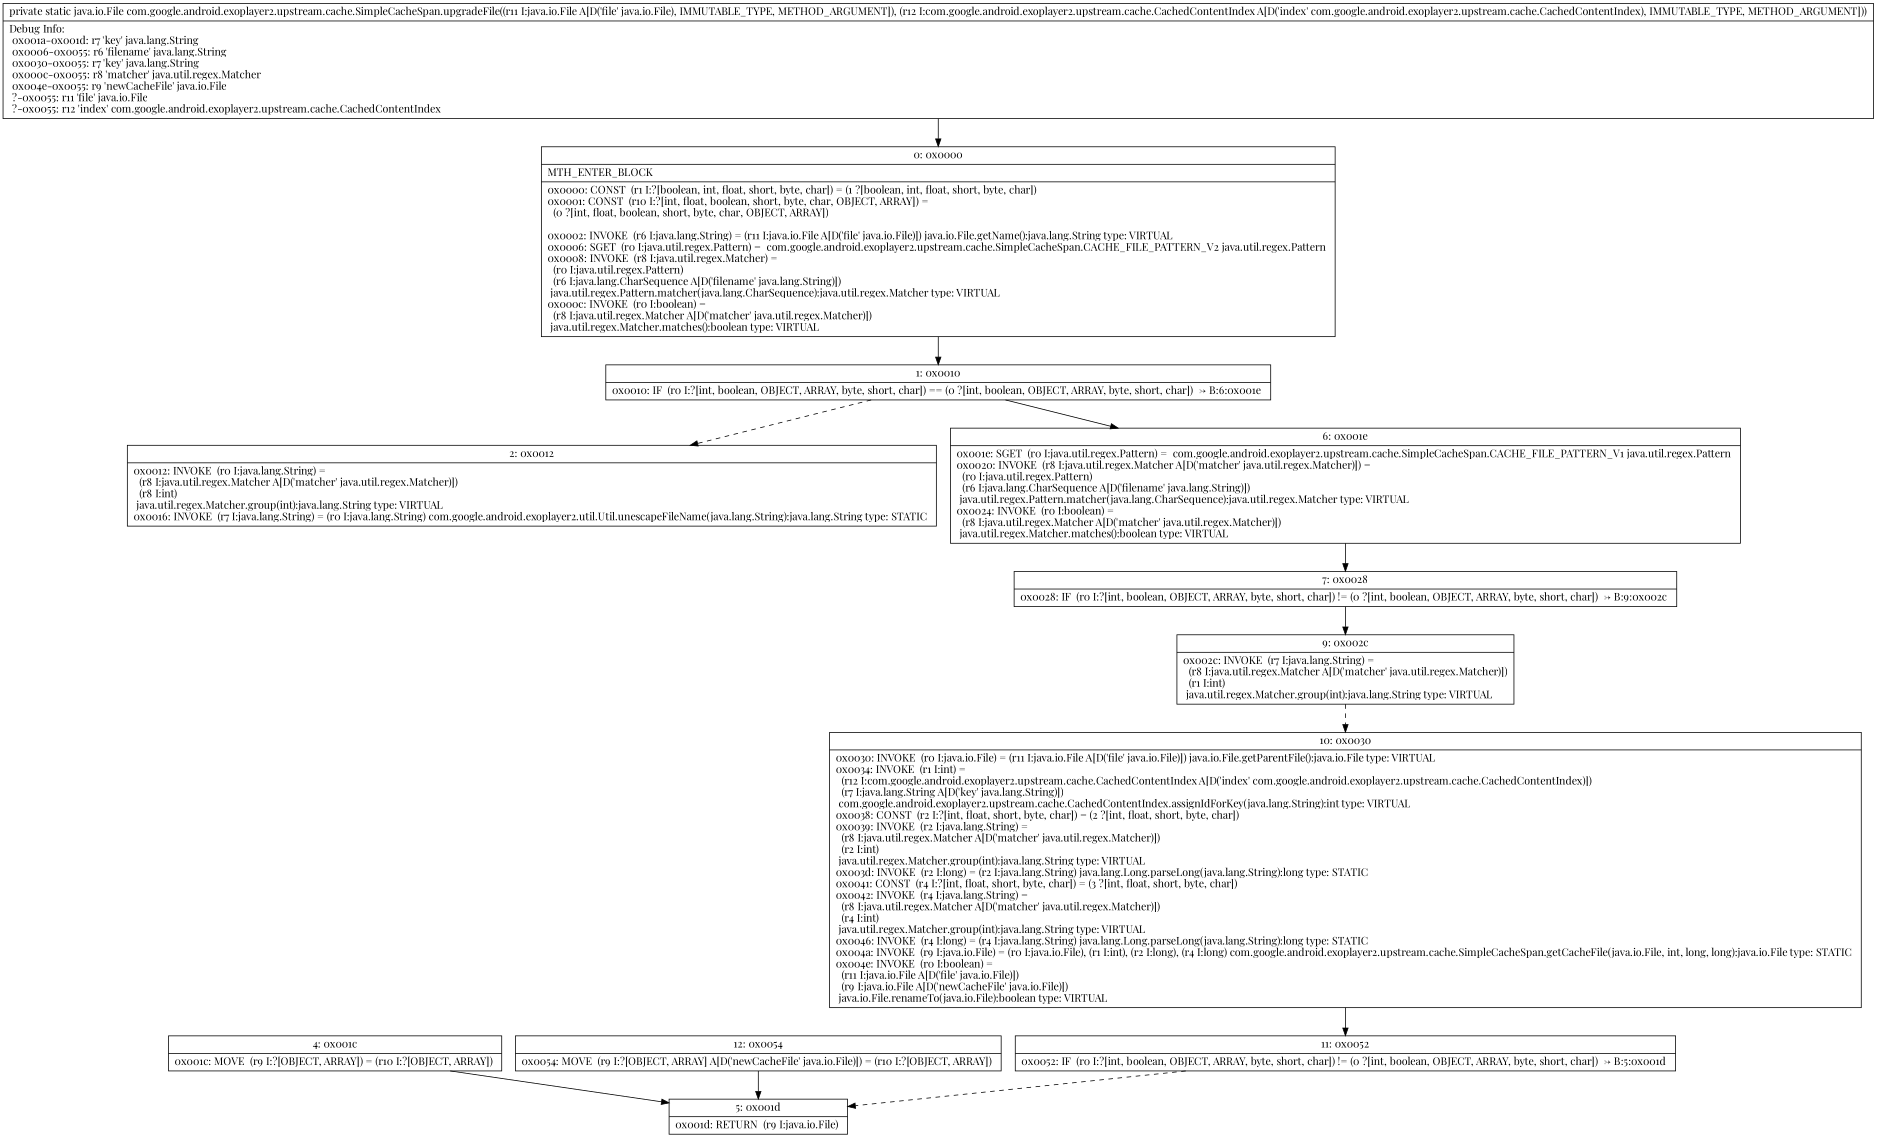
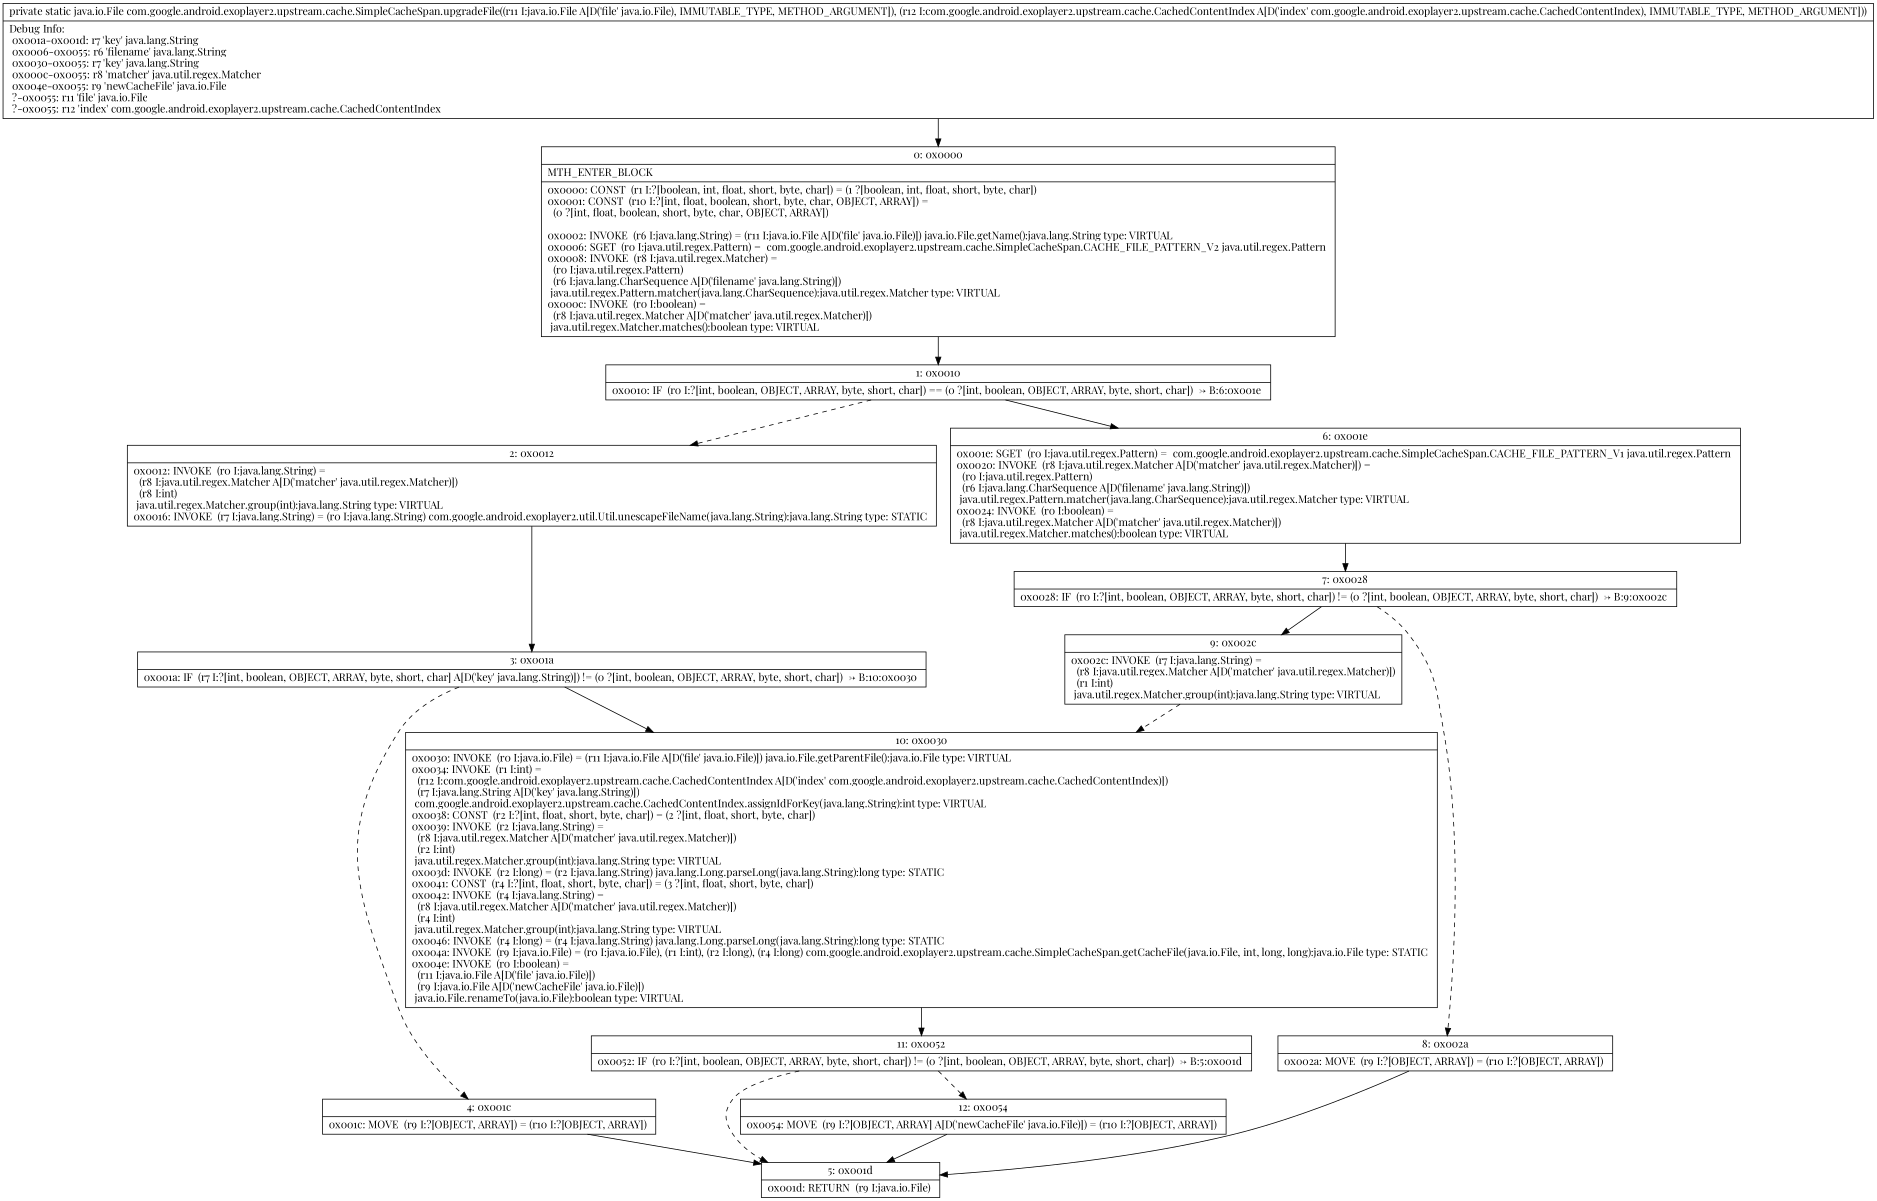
  digraph {
    fontname="Playfair Display"
    node [fontname="Playfair Display" shape=record]
    edge [fontname="Playfair Display"]
    n1 [label="{0\:\ 0x0000|MTH_ENTER_BLOCK\l|0x0000: CONST  (r1 I:?[boolean, int, float, short, byte, char]) = (1 ?[boolean, int, float, short, byte, char]) \l0x0001: CONST  (r10 I:?[int, float, boolean, short, byte, char, OBJECT, ARRAY]) = \l  (0 ?[int, float, boolean, short, byte, char, OBJECT, ARRAY])\l \l0x0002: INVOKE  (r6 I:java.lang.String) = (r11 I:java.io.File A[D('file' java.io.File)]) java.io.File.getName():java.lang.String type: VIRTUAL \l0x0006: SGET  (r0 I:java.util.regex.Pattern) =  com.google.android.exoplayer2.upstream.cache.SimpleCacheSpan.CACHE_FILE_PATTERN_V2 java.util.regex.Pattern \l0x0008: INVOKE  (r8 I:java.util.regex.Matcher) = \l  (r0 I:java.util.regex.Pattern)\l  (r6 I:java.lang.CharSequence A[D('filename' java.lang.String)])\l java.util.regex.Pattern.matcher(java.lang.CharSequence):java.util.regex.Matcher type: VIRTUAL \l0x000c: INVOKE  (r0 I:boolean) = \l  (r8 I:java.util.regex.Matcher A[D('matcher' java.util.regex.Matcher)])\l java.util.regex.Matcher.matches():boolean type: VIRTUAL \l}"]
    n2 [label="{1\:\ 0x0010|0x0010: IF  (r0 I:?[int, boolean, OBJECT, ARRAY, byte, short, char]) == (0 ?[int, boolean, OBJECT, ARRAY, byte, short, char])  \-\> B:6:0x001e \l}"]
    n3 [label="{2\:\ 0x0012|0x0012: INVOKE  (r0 I:java.lang.String) = \l  (r8 I:java.util.regex.Matcher A[D('matcher' java.util.regex.Matcher)])\l  (r8 I:int)\l java.util.regex.Matcher.group(int):java.lang.String type: VIRTUAL \l0x0016: INVOKE  (r7 I:java.lang.String) = (r0 I:java.lang.String) com.google.android.exoplayer2.util.Util.unescapeFileName(java.lang.String):java.lang.String type: STATIC \l}"]
    n4 [label="{6\:\ 0x001e|0x001e: SGET  (r0 I:java.util.regex.Pattern) =  com.google.android.exoplayer2.upstream.cache.SimpleCacheSpan.CACHE_FILE_PATTERN_V1 java.util.regex.Pattern \l0x0020: INVOKE  (r8 I:java.util.regex.Matcher A[D('matcher' java.util.regex.Matcher)]) = \l  (r0 I:java.util.regex.Pattern)\l  (r6 I:java.lang.CharSequence A[D('filename' java.lang.String)])\l java.util.regex.Pattern.matcher(java.lang.CharSequence):java.util.regex.Matcher type: VIRTUAL \l0x0024: INVOKE  (r0 I:boolean) = \l  (r8 I:java.util.regex.Matcher A[D('matcher' java.util.regex.Matcher)])\l java.util.regex.Matcher.matches():boolean type: VIRTUAL \l}"]
+   n5 [label="{3\:\ 0x001a|0x001a: IF  (r7 I:?[int, boolean, OBJECT, ARRAY, byte, short, char] A[D('key' java.lang.String)]) != (0 ?[int, boolean, OBJECT, ARRAY, byte, short, char])  \-\> B:10:0x0030 \l}"]
    n6 [label="{7\:\ 0x0028|0x0028: IF  (r0 I:?[int, boolean, OBJECT, ARRAY, byte, short, char]) != (0 ?[int, boolean, OBJECT, ARRAY, byte, short, char])  \-\> B:9:0x002c \l}"]
    n7 [label="{4\:\ 0x001c|0x001c: MOVE  (r9 I:?[OBJECT, ARRAY]) = (r10 I:?[OBJECT, ARRAY]) \l}"]
    n8 [label="{10\:\ 0x0030|0x0030: INVOKE  (r0 I:java.io.File) = (r11 I:java.io.File A[D('file' java.io.File)]) java.io.File.getParentFile():java.io.File type: VIRTUAL \l0x0034: INVOKE  (r1 I:int) = \l  (r12 I:com.google.android.exoplayer2.upstream.cache.CachedContentIndex A[D('index' com.google.android.exoplayer2.upstream.cache.CachedContentIndex)])\l  (r7 I:java.lang.String A[D('key' java.lang.String)])\l com.google.android.exoplayer2.upstream.cache.CachedContentIndex.assignIdForKey(java.lang.String):int type: VIRTUAL \l0x0038: CONST  (r2 I:?[int, float, short, byte, char]) = (2 ?[int, float, short, byte, char]) \l0x0039: INVOKE  (r2 I:java.lang.String) = \l  (r8 I:java.util.regex.Matcher A[D('matcher' java.util.regex.Matcher)])\l  (r2 I:int)\l java.util.regex.Matcher.group(int):java.lang.String type: VIRTUAL \l0x003d: INVOKE  (r2 I:long) = (r2 I:java.lang.String) java.lang.Long.parseLong(java.lang.String):long type: STATIC \l0x0041: CONST  (r4 I:?[int, float, short, byte, char]) = (3 ?[int, float, short, byte, char]) \l0x0042: INVOKE  (r4 I:java.lang.String) = \l  (r8 I:java.util.regex.Matcher A[D('matcher' java.util.regex.Matcher)])\l  (r4 I:int)\l java.util.regex.Matcher.group(int):java.lang.String type: VIRTUAL \l0x0046: INVOKE  (r4 I:long) = (r4 I:java.lang.String) java.lang.Long.parseLong(java.lang.String):long type: STATIC \l0x004a: INVOKE  (r9 I:java.io.File) = (r0 I:java.io.File), (r1 I:int), (r2 I:long), (r4 I:long) com.google.android.exoplayer2.upstream.cache.SimpleCacheSpan.getCacheFile(java.io.File, int, long, long):java.io.File type: STATIC \l0x004e: INVOKE  (r0 I:boolean) = \l  (r11 I:java.io.File A[D('file' java.io.File)])\l  (r9 I:java.io.File A[D('newCacheFile' java.io.File)])\l java.io.File.renameTo(java.io.File):boolean type: VIRTUAL \l}"]
    n9 [label="{5\:\ 0x001d|0x001d: RETURN  (r9 I:java.io.File) \l}"]
    n10 [label="{11\:\ 0x0052|0x0052: IF  (r0 I:?[int, boolean, OBJECT, ARRAY, byte, short, char]) != (0 ?[int, boolean, OBJECT, ARRAY, byte, short, char])  \-\> B:5:0x001d \l}"]
+   n11 [label="{8\:\ 0x002a|0x002a: MOVE  (r9 I:?[OBJECT, ARRAY]) = (r10 I:?[OBJECT, ARRAY]) \l}"]
    n12 [label="{9\:\ 0x002c|0x002c: INVOKE  (r7 I:java.lang.String) = \l  (r8 I:java.util.regex.Matcher A[D('matcher' java.util.regex.Matcher)])\l  (r1 I:int)\l java.util.regex.Matcher.group(int):java.lang.String type: VIRTUAL \l}"]
    n13 [label="{12\:\ 0x0054|0x0054: MOVE  (r9 I:?[OBJECT, ARRAY] A[D('newCacheFile' java.io.File)]) = (r10 I:?[OBJECT, ARRAY]) \l}"]
    n14 [label="{private static java.io.File com.google.android.exoplayer2.upstream.cache.SimpleCacheSpan.upgradeFile((r11 I:java.io.File A[D('file' java.io.File), IMMUTABLE_TYPE, METHOD_ARGUMENT]), (r12 I:com.google.android.exoplayer2.upstream.cache.CachedContentIndex A[D('index' com.google.android.exoplayer2.upstream.cache.CachedContentIndex), IMMUTABLE_TYPE, METHOD_ARGUMENT]))  | Debug Info:\l  0x001a\-0x001d: r7 'key' java.lang.String\l  0x0006\-0x0055: r6 'filename' java.lang.String\l  0x0030\-0x0055: r7 'key' java.lang.String\l  0x000c\-0x0055: r8 'matcher' java.util.regex.Matcher\l  0x004e\-0x0055: r9 'newCacheFile' java.io.File\l  ?\-0x0055: r11 'file' java.io.File\l  ?\-0x0055: r12 'index' com.google.android.exoplayer2.upstream.cache.CachedContentIndex\l}"]
    n1 -> n2
    n2 -> n3 [style=dashed]
    n2 -> n4
+   n3 -> n5
    n4 -> n6
+   n5 -> n7 [style=dashed]
+   n5 -> n8
+   n6 -> n11 [style=dashed]
    n6 -> n12
    n7 -> n9
    n8 -> n10
    n10 -> n9 [style=dashed]
+   n10 -> n13 [style=dashed]
+   n11 -> n9
    n12 -> n8 [style=dashed]
    n13 -> n9
    n14 -> n1
  }
